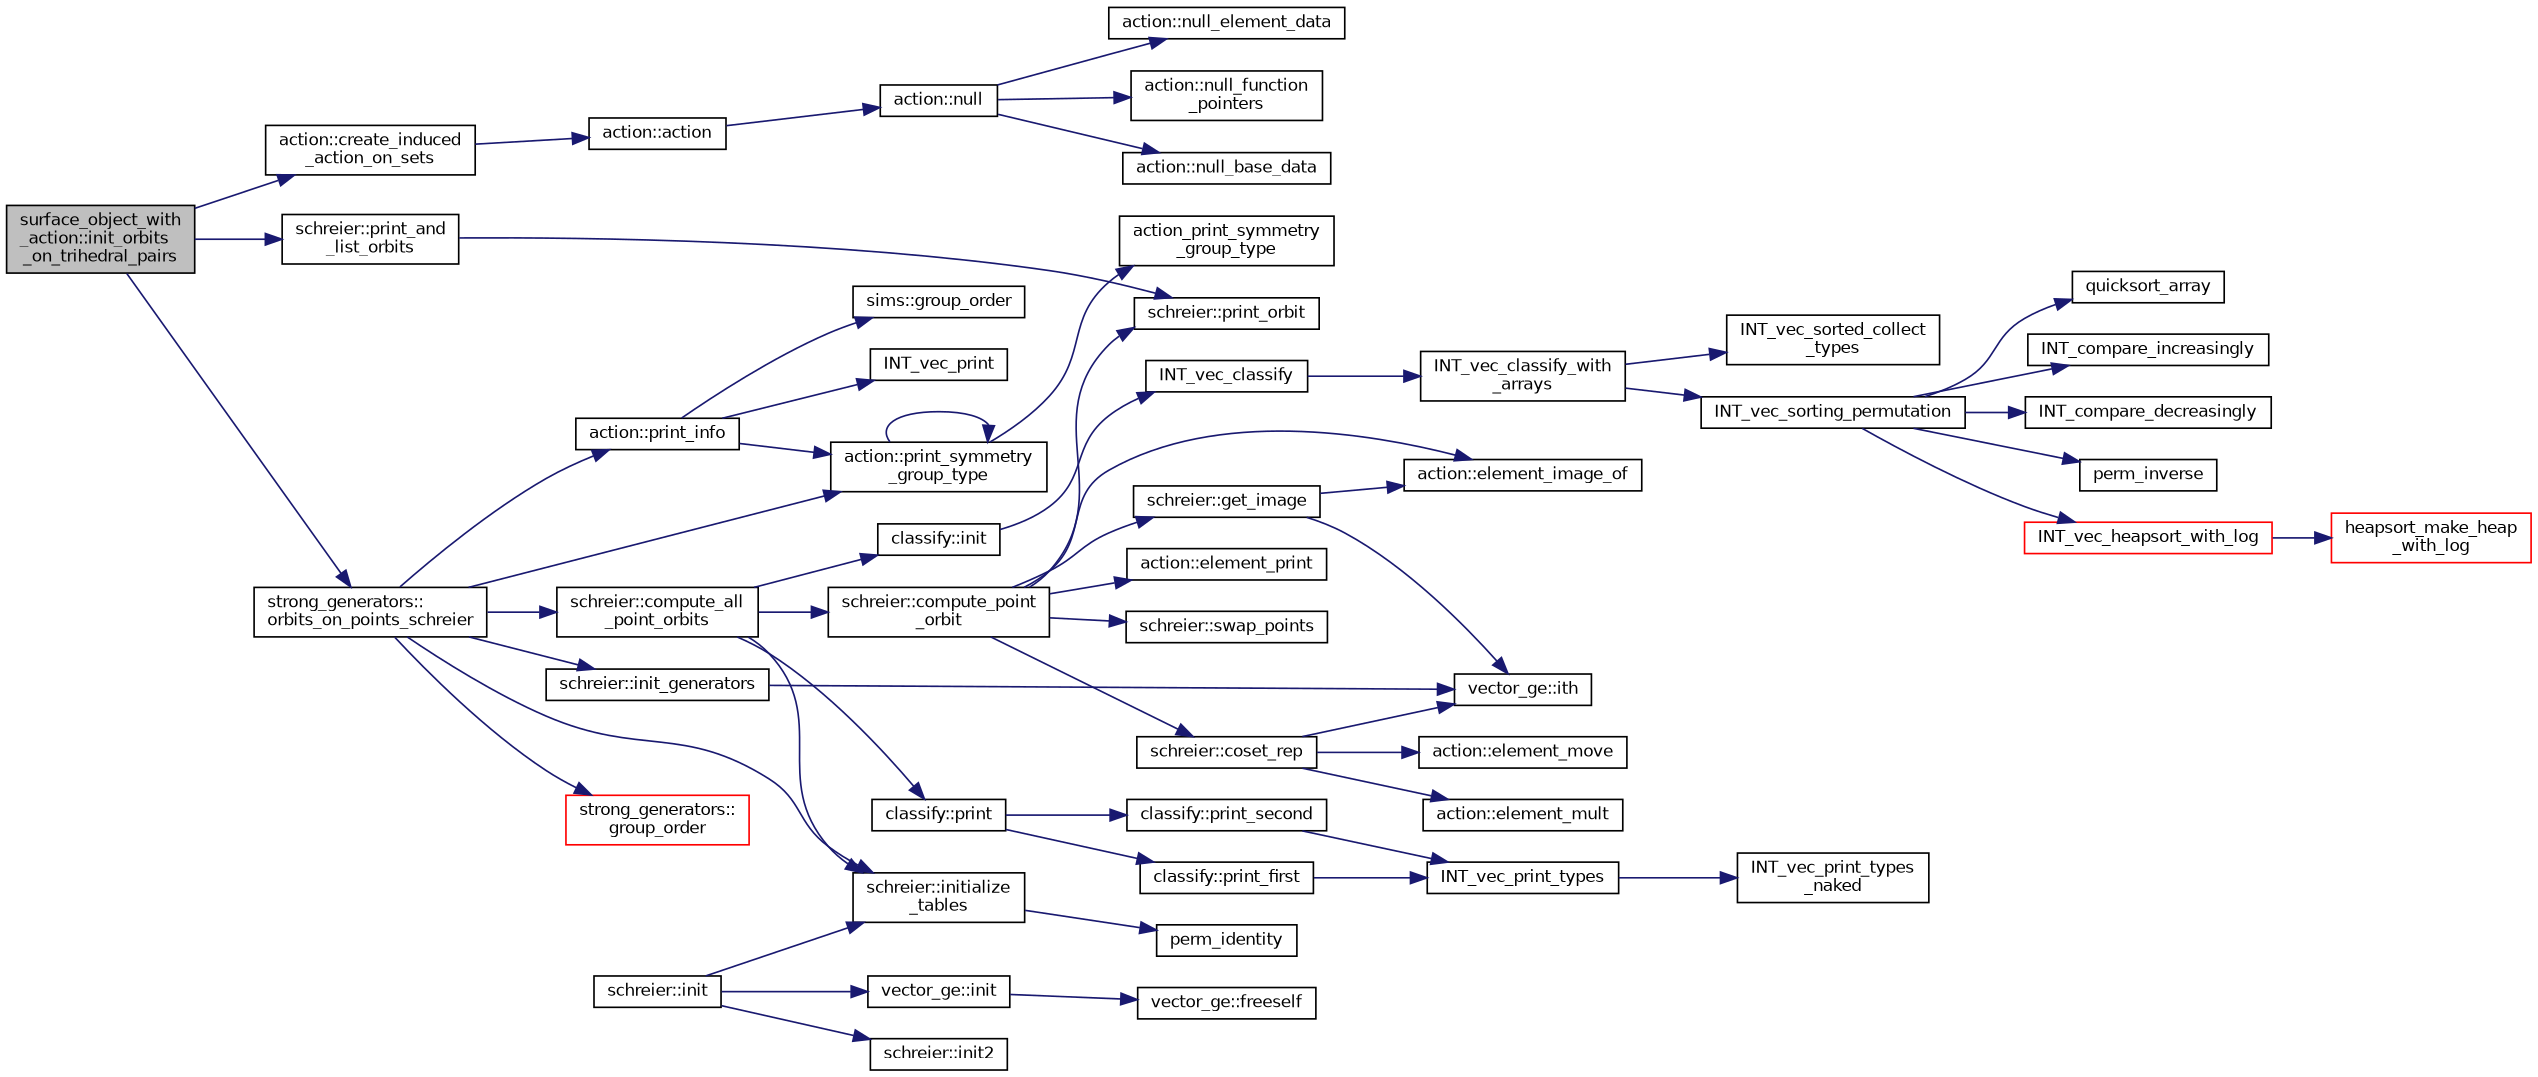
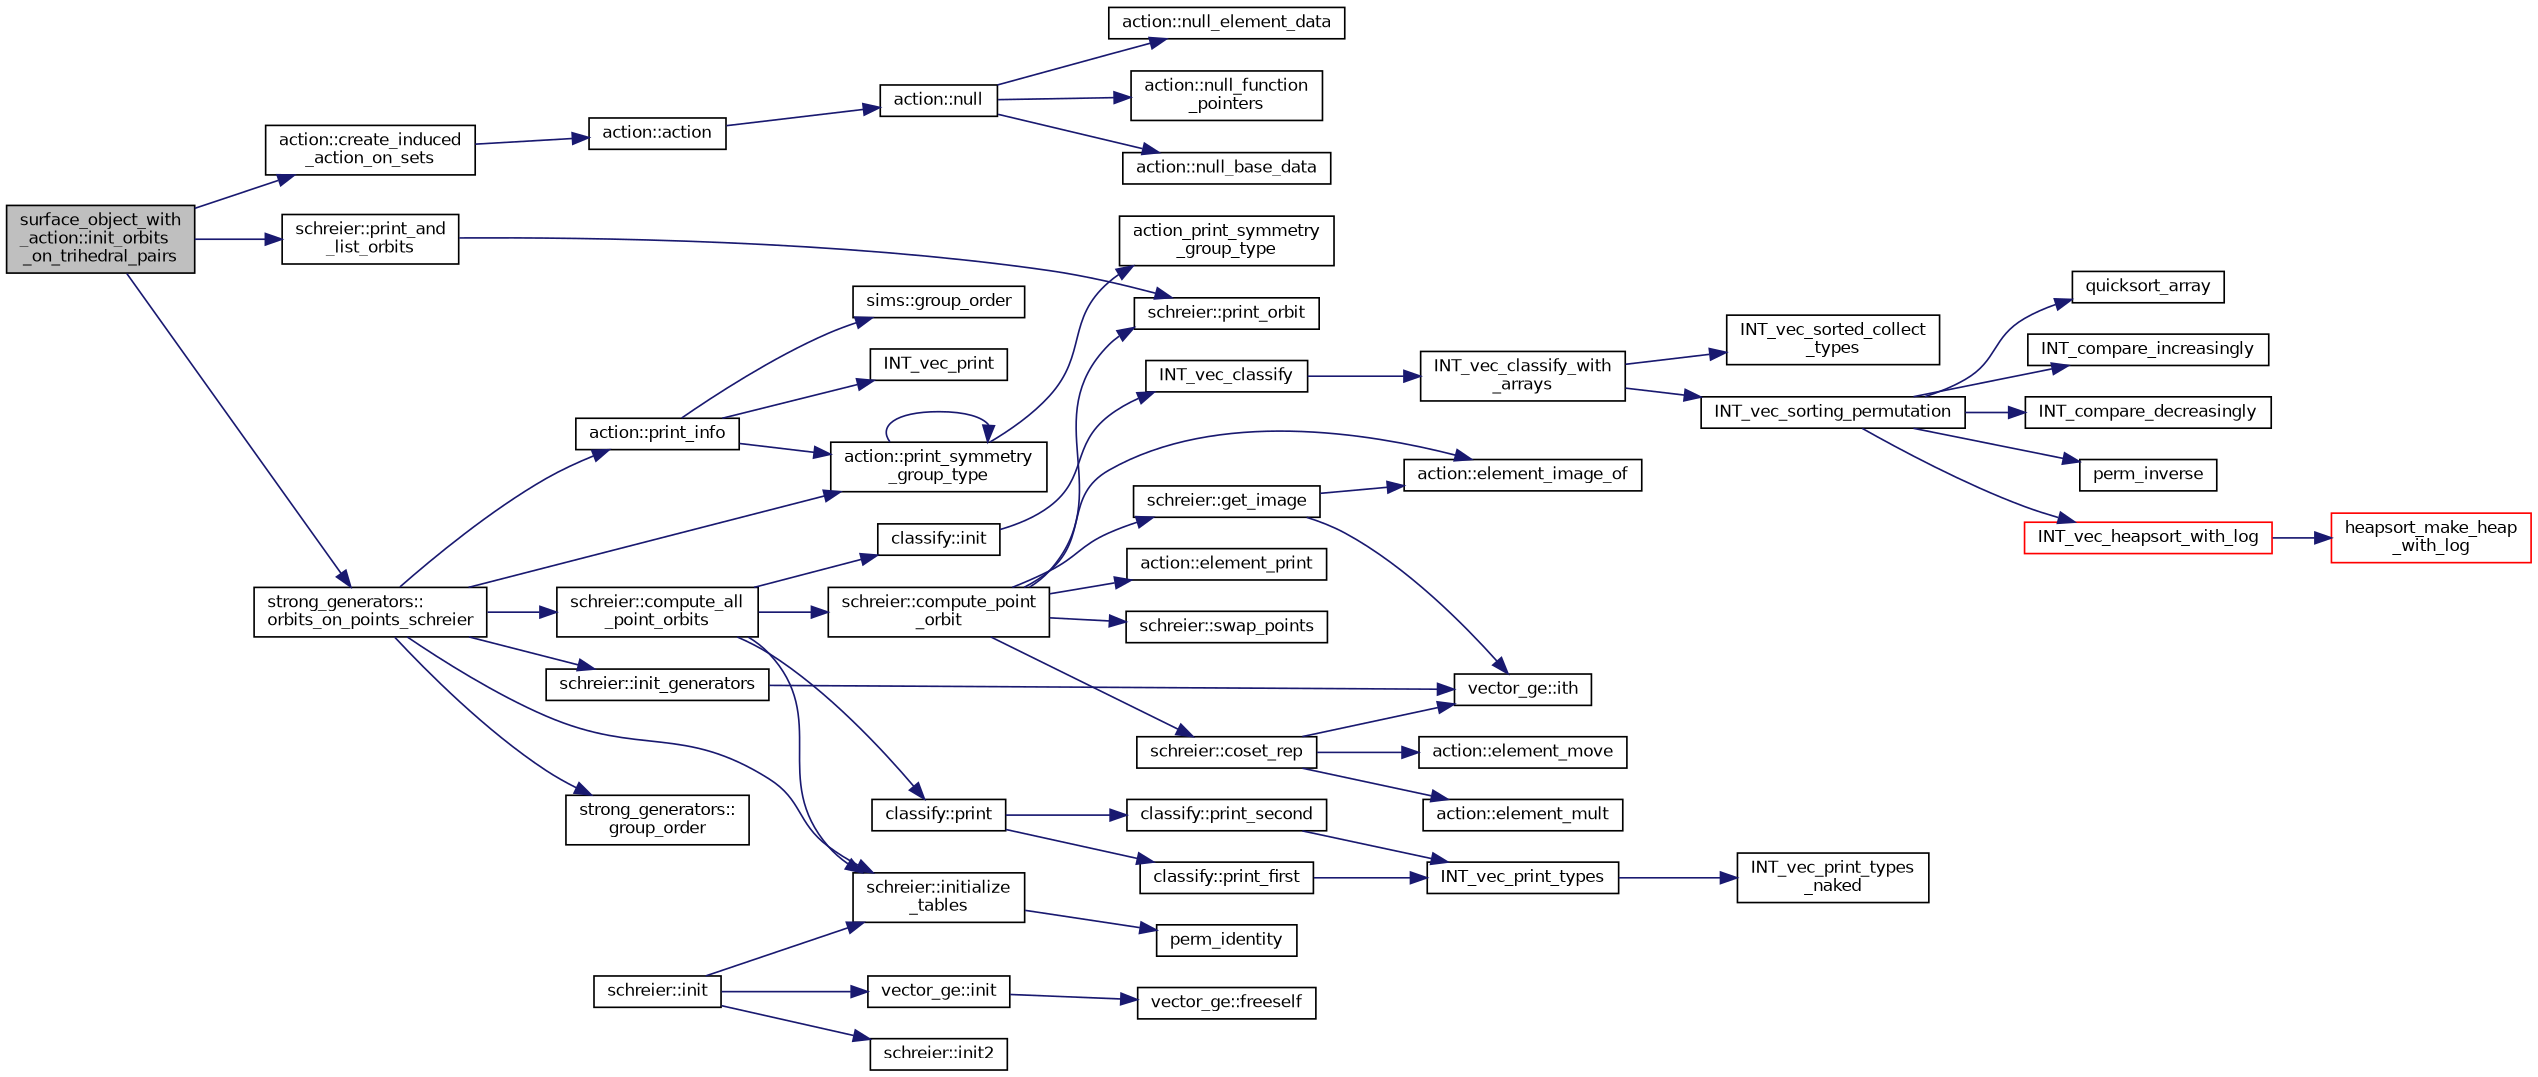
  digraph {
    rankdir=LR
    node [color=black fillcolor=white fontname=Helvetica fontsize=10 shape=record style=filled]
    edge [color=midnightblue fontname=Helvetica fontsize=10 labelfontname=Helvetica labelfontsize=10 style=solid]
    n1 [fillcolor=grey75 fontcolor=black height=0.2 label="surface_object_with\l_action::init_orbits\l_on_trihedral_pairs" width=0.4]
    n2 [height=0.2 label="action::create_induced\l_action_on_sets" width=0.4]
    n3 [height=0.2 label="strong_generators::\lorbits_on_points_schreier" width=0.4]
    n4 [height=0.2 label="schreier::print_and\l_list_orbits" width=0.4]
    n5 [height=0.2 label="action::action" width=0.4]
-   n6 [color=red height=0.2 label="strong_generators::\lgroup_order" width=0.4]
+   n6 [height=0.2 label="strong_generators::\lgroup_order" width=0.4]
    n7 [height=0.2 label="action::print_info" width=0.4]
    n8 [height=0.2 label="schreier::initialize\l_tables" width=0.4]
    n9 [height=0.2 label="schreier::init_generators" width=0.4]
    n10 [height=0.2 label="schreier::compute_all\l_point_orbits" width=0.4]
    n11 [height=0.2 label="action::print_symmetry\l_group_type" width=0.4]
    n12 [height=0.2 label="schreier::print_orbit" width=0.4]
    n13 [height=0.2 label="action::null" width=0.4]
    n14 [height=0.2 label="action::null_base_data" width=0.4]
    n15 [height=0.2 label="action::null_element_data" width=0.4]
    n16 [height=0.2 label="action::null_function\l_pointers" width=0.4]
    n17 [height=0.2 label=INT_vec_print width=0.4]
    n18 [height=0.2 label="sims::group_order" width=0.4]
    n19 [height=0.2 label="schreier::init" width=0.4]
    n20 [height=0.2 label="vector_ge::init" width=0.4]
    n21 [height=0.2 label="schreier::init2" width=0.4]
    n22 [height=0.2 label=perm_identity width=0.4]
    n23 [height=0.2 label="vector_ge::ith" width=0.4]
    n24 [height=0.2 label="schreier::compute_point\l_orbit" width=0.4]
    n25 [height=0.2 label="classify::init" width=0.4]
    n26 [height=0.2 label="classify::print" width=0.4]
    n27 [height=0.2 label="action_print_symmetry\l_group_type" width=0.4]
    n28 [height=0.2 label="vector_ge::freeself" width=0.4]
    n29 [height=0.2 label="schreier::swap_points" width=0.4]
    n30 [height=0.2 label="schreier::get_image" width=0.4]
    n31 [height=0.2 label="action::element_image_of" width=0.4]
    n32 [height=0.2 label="schreier::coset_rep" width=0.4]
    n33 [height=0.2 label="action::element_print" width=0.4]
    n34 [height=0.2 label=INT_vec_classify width=0.4]
    n35 [height=0.2 label="classify::print_second" width=0.4]
    n36 [height=0.2 label="classify::print_first" width=0.4]
    n37 [height=0.2 label="action::element_mult" width=0.4]
    n38 [height=0.2 label="action::element_move" width=0.4]
    n39 [height=0.2 label="INT_vec_classify_with\l_arrays" width=0.4]
    n40 [height=0.2 label=INT_vec_sorting_permutation width=0.4]
    n41 [height=0.2 label="INT_vec_sorted_collect\l_types" width=0.4]
    n42 [height=0.2 label=quicksort_array width=0.4]
    n43 [height=0.2 label=INT_compare_increasingly width=0.4]
    n44 [height=0.2 label=INT_compare_decreasingly width=0.4]
    n45 [height=0.2 label=perm_inverse width=0.4]
    n46 [color=red height=0.2 label=INT_vec_heapsort_with_log width=0.4]
    n47 [color=red height=0.2 label="heapsort_make_heap\l_with_log" width=0.4]
    n48 [height=0.2 label=INT_vec_print_types width=0.4]
    n49 [height=0.2 label="INT_vec_print_types\l_naked" width=0.4]
    n1 -> n2
    n1 -> n3
    n1 -> n4
    n2 -> n5
    n3 -> n6
    n3 -> n7
    n3 -> n8
    n3 -> n9
    n3 -> n10
    n3 -> n11
    n4 -> n12
    n5 -> n13
    n7 -> n11
    n7 -> n17
    n7 -> n18
    n8 -> n22
    n9 -> n23
    n10 -> n8
    n10 -> n24
    n10 -> n25
    n10 -> n26
    n11 -> n11
    n11 -> n27
    n13 -> n14
    n13 -> n15
    n13 -> n16
    n19 -> n8
    n19 -> n20
    n19 -> n21
    n20 -> n28
    n24 -> n12
    n24 -> n29
    n24 -> n30
    n24 -> n31
    n24 -> n32
    n24 -> n33
    n25 -> n34
    n26 -> n35
    n26 -> n36
    n30 -> n23
    n30 -> n31
    n32 -> n23
    n32 -> n37
    n32 -> n38
    n34 -> n39
    n35 -> n48
    n36 -> n48
    n39 -> n40
    n39 -> n41
    n40 -> n42
    n40 -> n43
    n40 -> n44
    n40 -> n45
    n40 -> n46
    n46 -> n47
    n48 -> n49
  }
